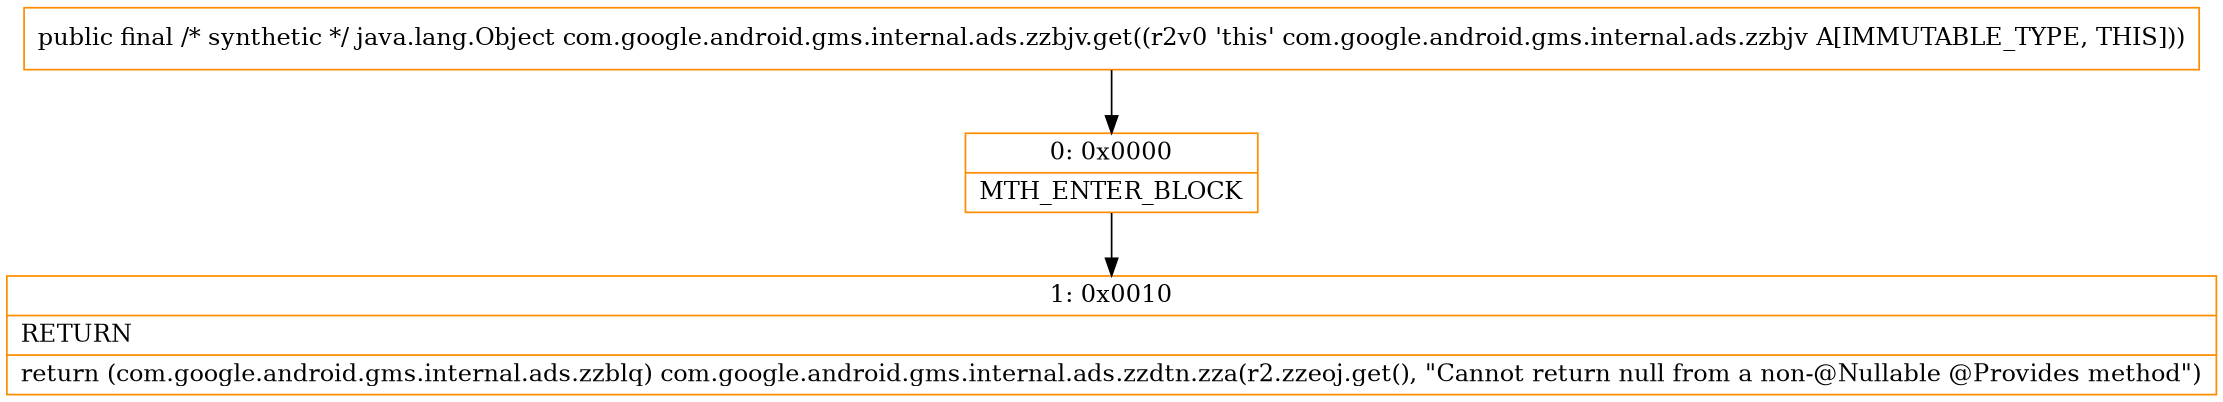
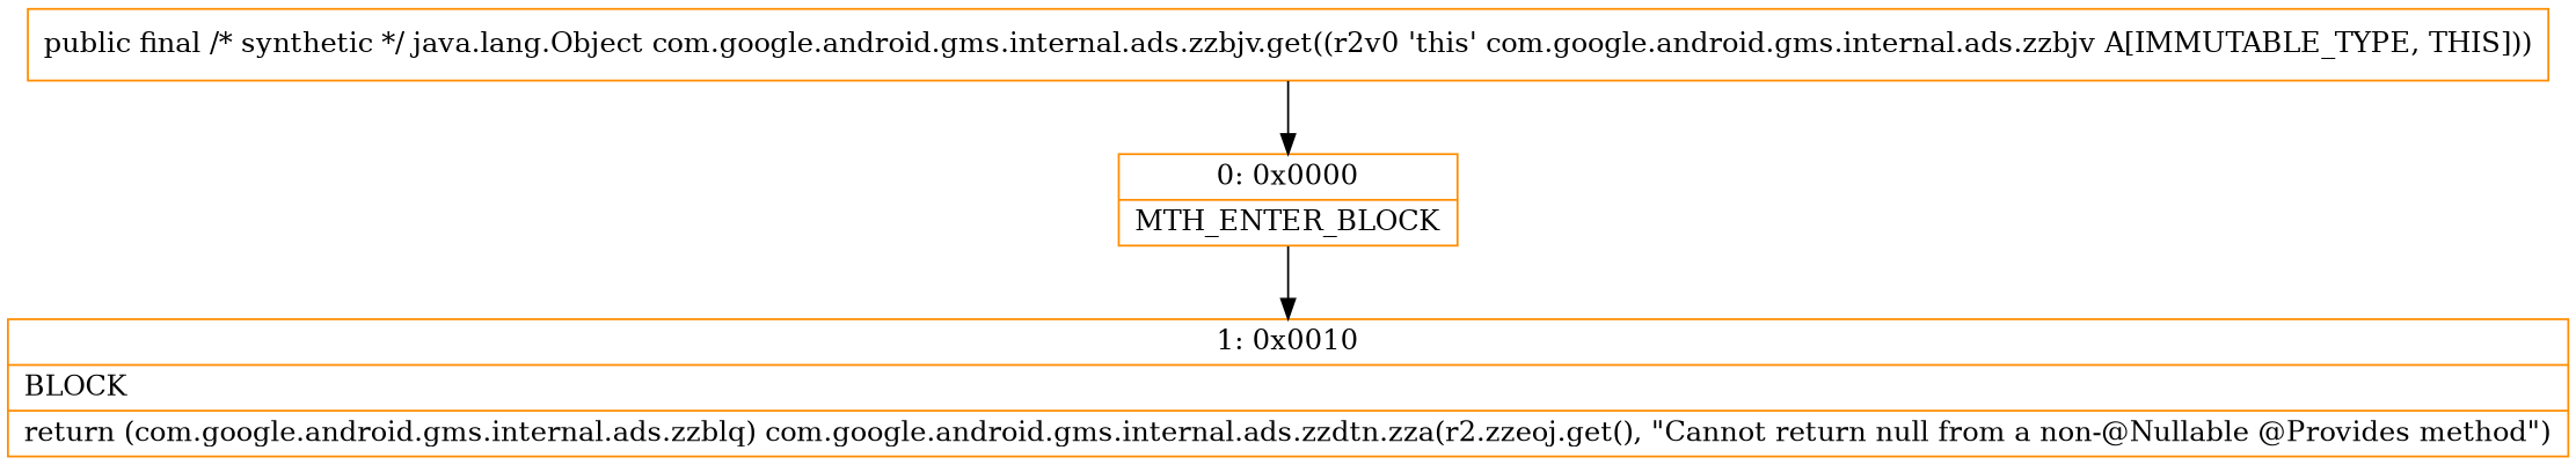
  digraph {
    node [shape=record color=darkorange]
    n1 [label="{0\:\ 0x0000|MTH_ENTER_BLOCK\l}"]
-   n2 [label="{1\:\ 0x0010|RETURN\l|return (com.google.android.gms.internal.ads.zzblq) com.google.android.gms.internal.ads.zzdtn.zza(r2.zzeoj.get(), \"Cannot return null from a non\-@Nullable @Provides method\")\l}"]
+   n2 [label="{1\:\ 0x0010|BLOCK\l|return (com.google.android.gms.internal.ads.zzblq) com.google.android.gms.internal.ads.zzdtn.zza(r2.zzeoj.get(), \"Cannot return null from a non\-@Nullable @Provides method\")\l}"]
    n3 [label="{public final \/* synthetic *\/ java.lang.Object com.google.android.gms.internal.ads.zzbjv.get((r2v0 'this' com.google.android.gms.internal.ads.zzbjv A[IMMUTABLE_TYPE, THIS])) }"]
    n1 -> n2
    n3 -> n1
  }
